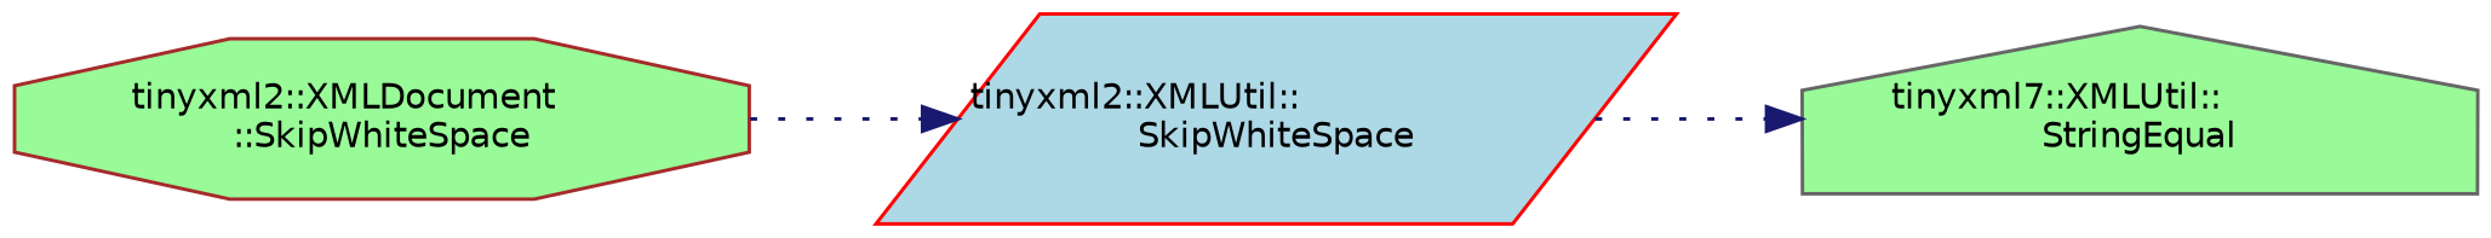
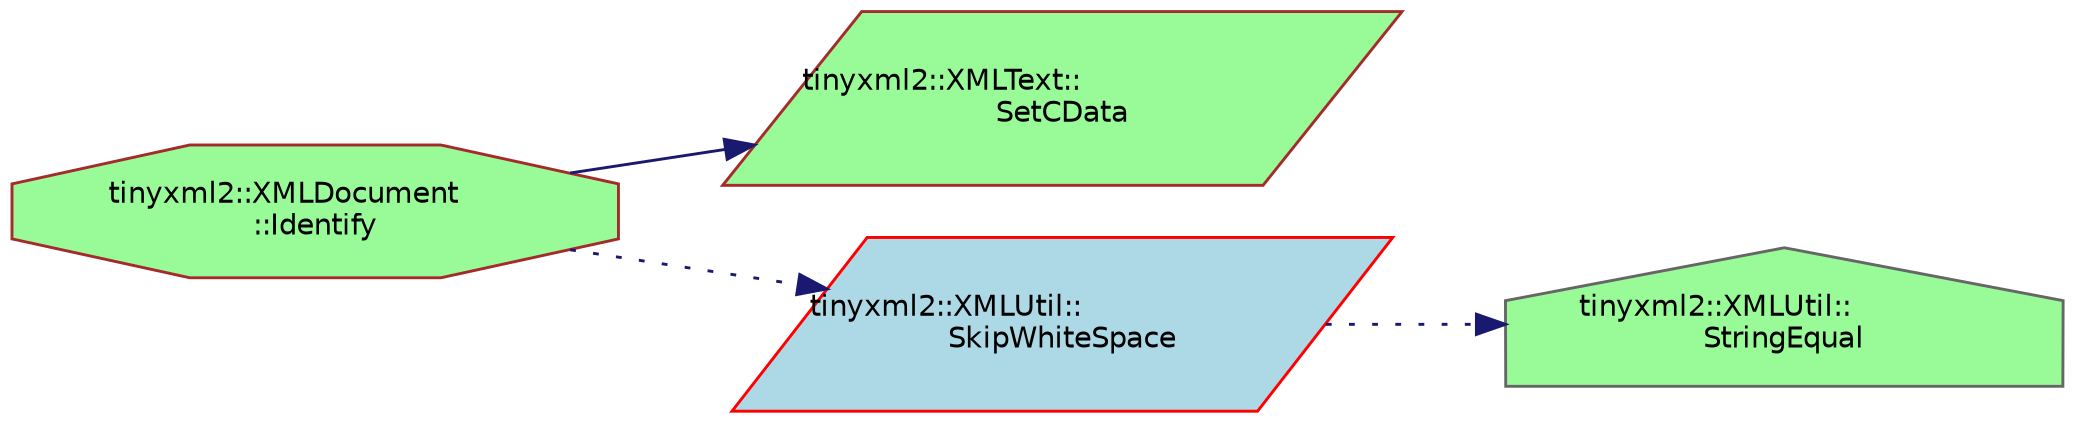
  digraph {
    rankdir=LR
    node [color=brown fillcolor=palegreen fontname=Helvetica fontsize=10 shape=parallelogram style=filled]
    edge [color=midnightblue fontname=Helvetica fontsize=10 labelfontname=Helvetica labelfontsize=10 style=dotted]
-   n1 [fontcolor=black height=0.2 label="tinyxml2::XMLDocument\l::SkipWhiteSpace" shape=octagon width=0.4]
+   n1 [fontcolor=black height=0.2 label="tinyxml2::XMLDocument\l::Identify" shape=octagon width=0.4]
+   n2 [height=0.2 label="tinyxml2::XMLText::\lSetCData" width=0.4]
    n3 [color=red fillcolor=lightblue height=0.2 label="tinyxml2::XMLUtil::\lSkipWhiteSpace" width=0.4]
-   n4 [color=gray40 height=0.2 label="tinyxml7::XMLUtil::\lStringEqual" shape=house width=0.4]
+   n4 [color=gray40 height=0.2 label="tinyxml2::XMLUtil::\lStringEqual" shape=house width=0.4]
+   n1 -> n2 [style=solid]
    n1 -> n3
    n3 -> n4
  }
